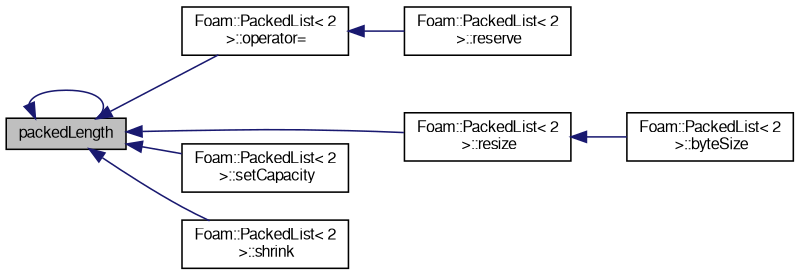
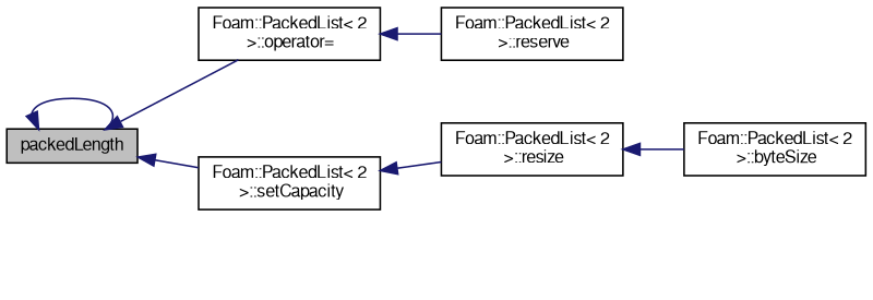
  digraph {
    rankdir=LR
    node [color=black fontname=FreeSans fontsize=10 shape=record]
    edge [color=midnightblue dir=back fontname=FreeSans fontsize=10 labelfontname=FreeSans labelfontsize=10 style=solid]
    n1 [fillcolor=grey75 fontcolor=black height=0.2 label=packedLength style=filled width=0.4]
    n2 [height=0.2 label="Foam::PackedList\< 2\l \>::operator=" width=0.4]
    n3 [height=0.2 label="Foam::PackedList\< 2\l \>::resize" width=0.4]
    n4 [height=0.2 label="Foam::PackedList\< 2\l \>::setCapacity" width=0.4]
-   n5 [height=0.2 label="Foam::PackedList\< 2\l \>::shrink" width=0.4]
    n6 [height=0.2 label="Foam::PackedList\< 2\l \>::byteSize" width=0.4]
    n7 [height=0.2 label="Foam::PackedList\< 2\l \>::reserve" width=0.4]
    n1 -> n1
    n1 -> n2
-   n1 -> n3
+   n4 -> n3
    n1 -> n4
-   n1 -> n5
    n2 -> n7
    n3 -> n6
  }
